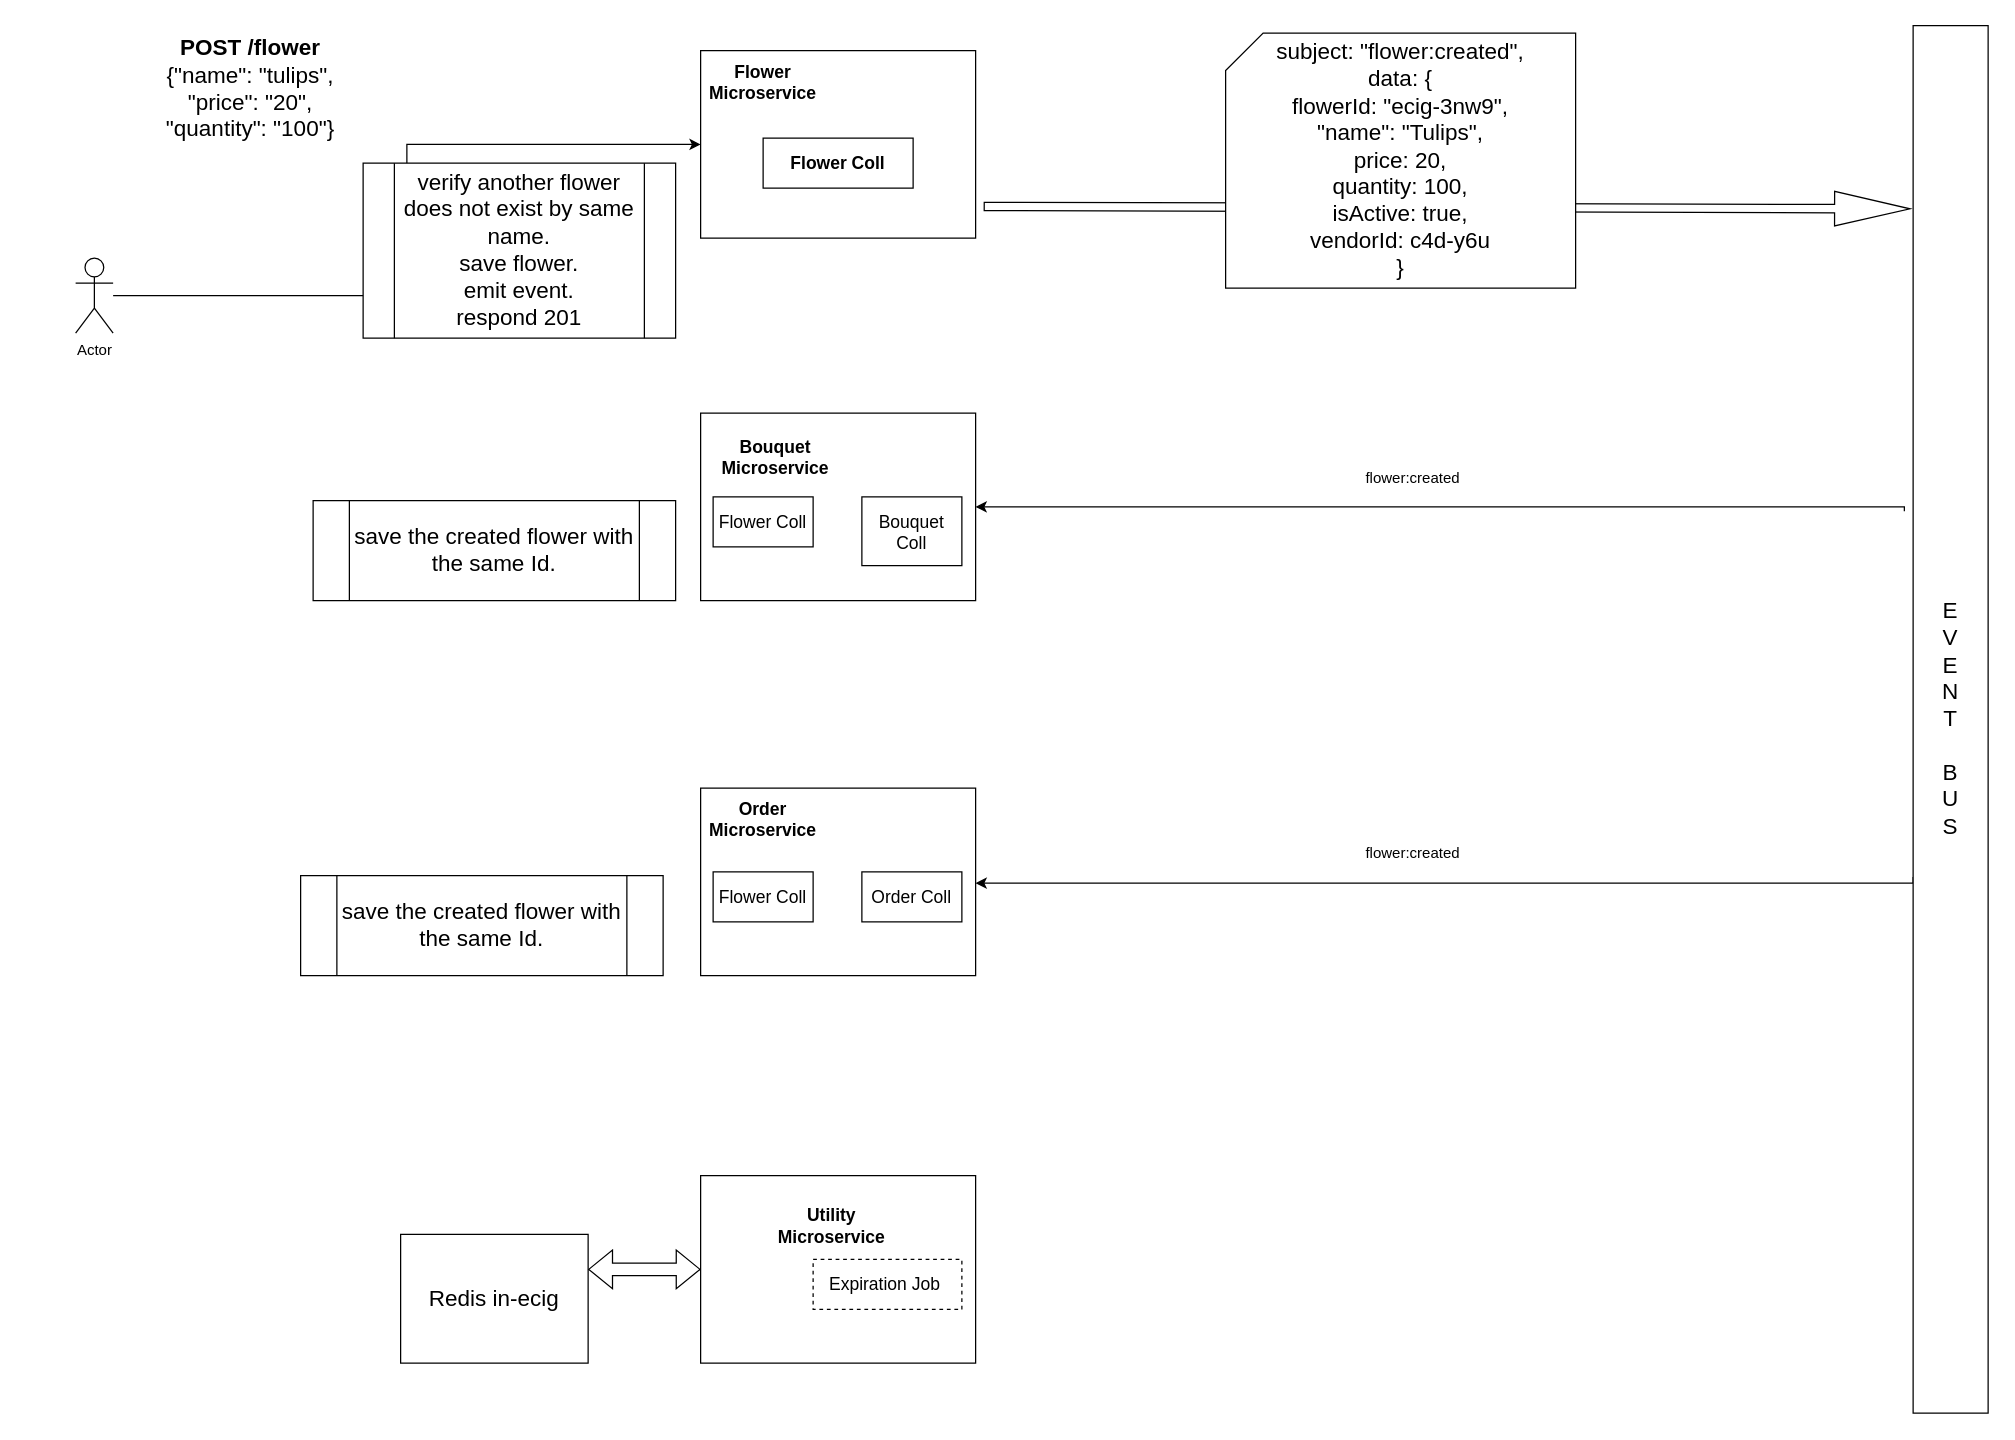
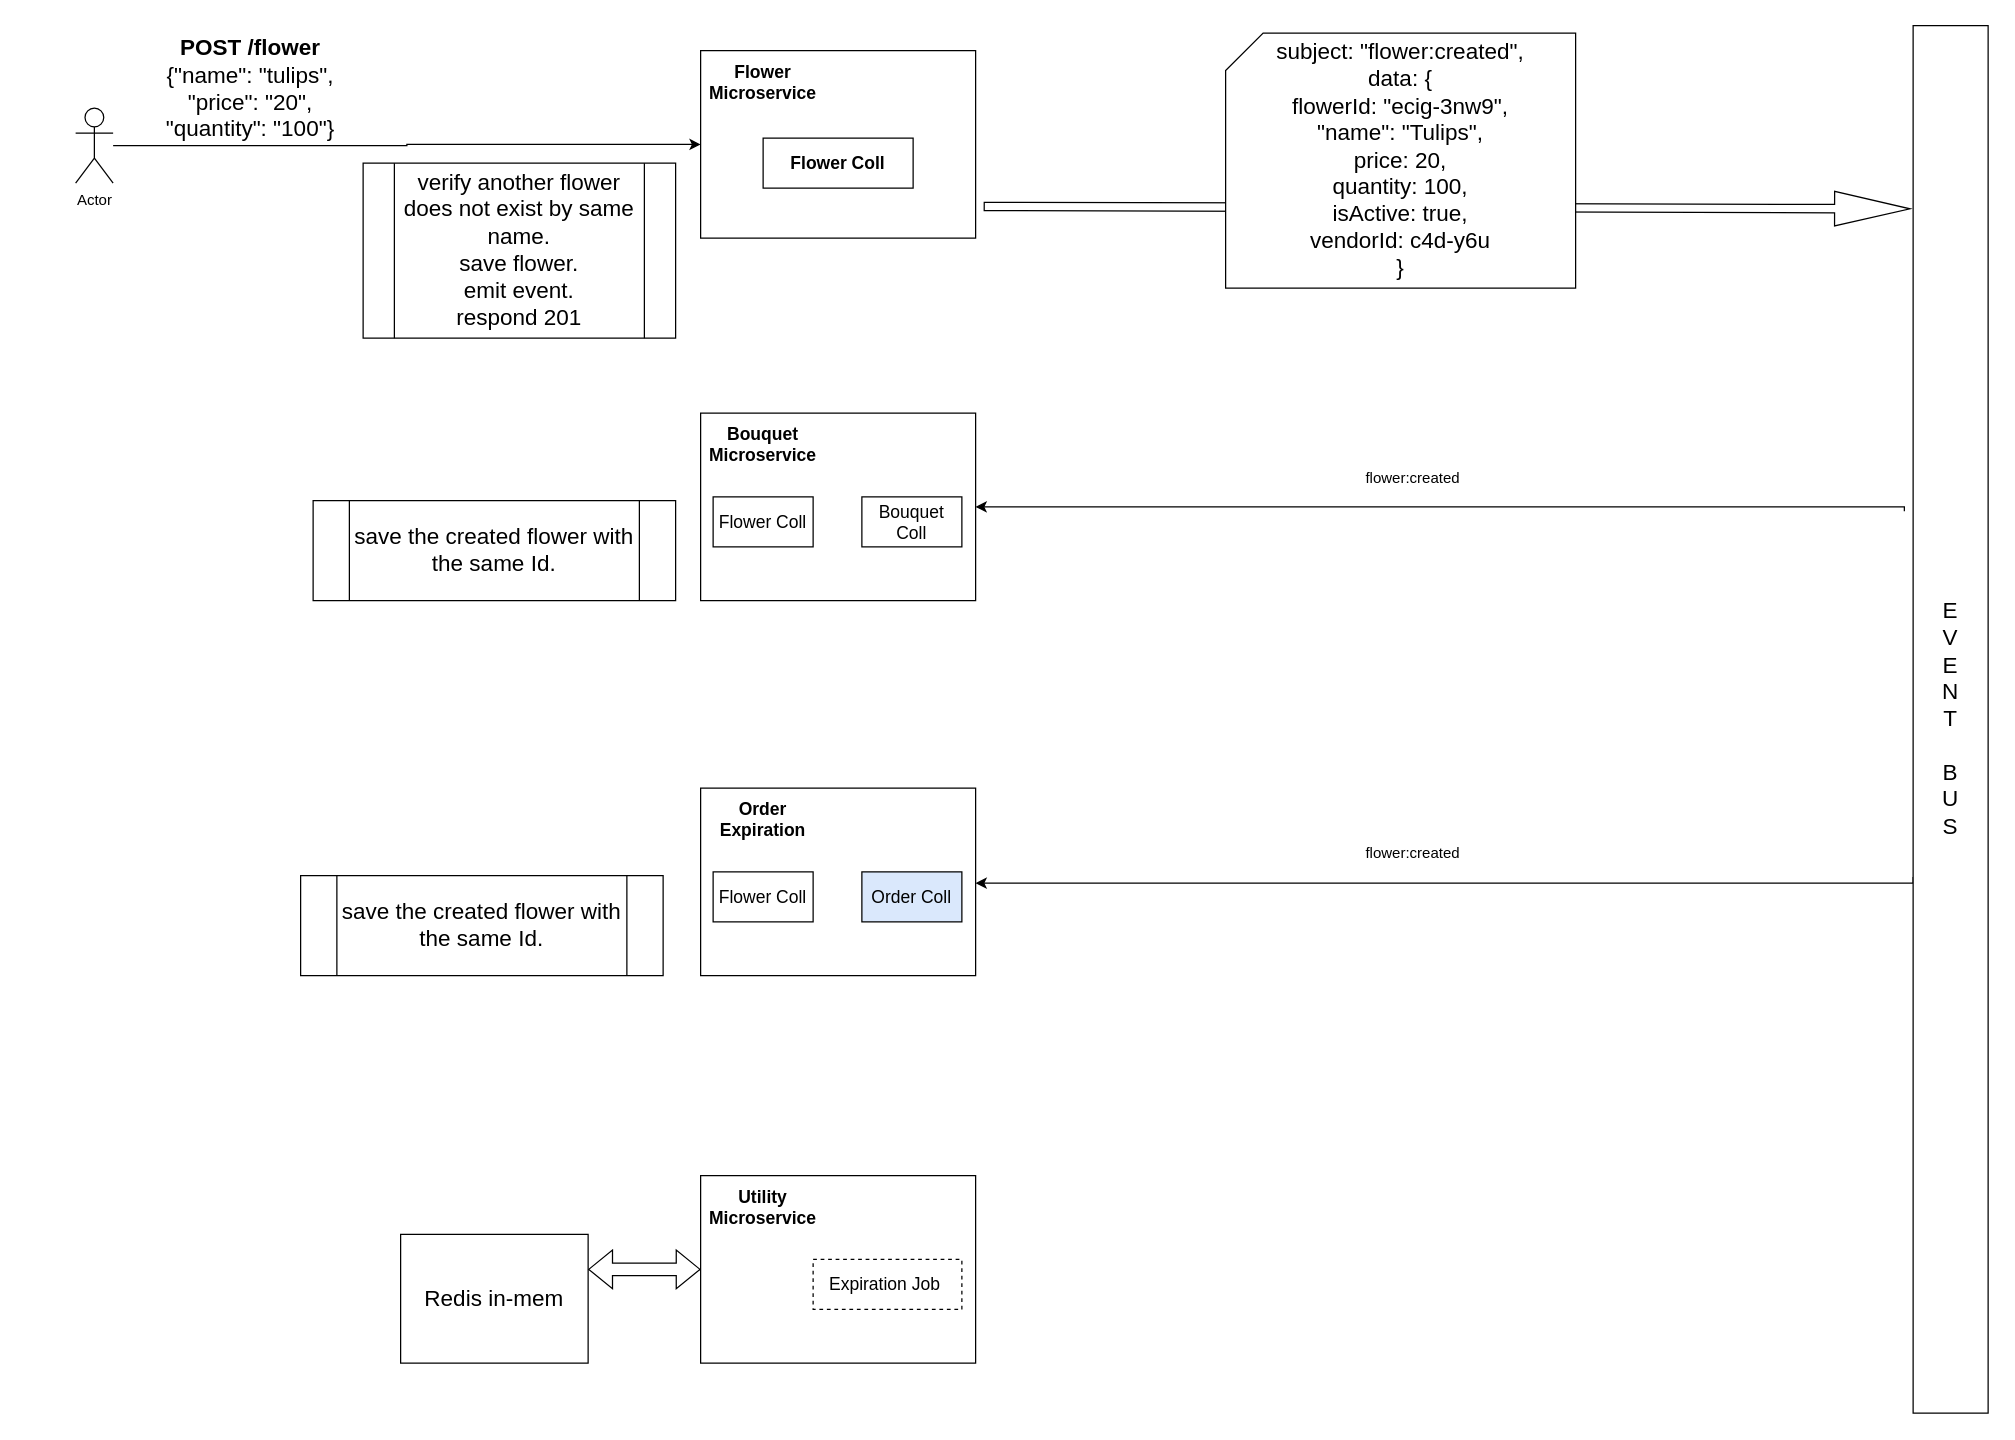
  <mxCell id="0" />
  <mxCell id="1" parent="0" />
  <mxCell id="2" style="edgeStyle=orthogonalEdgeStyle;rounded=0;orthogonalLoop=1;jettySize=auto;html=1;entryX=0;entryY=0.5;entryDx=0;entryDy=0;fontSize=12;" parent="1" source="3" target="4" edge="1"><mxGeometry relative="1" as="geometry" /></mxCell>
- <mxCell id="3" value="Actor" style="shape=umlActor;verticalLabelPosition=bottom;verticalAlign=top;html=1;outlineConnect=0;" parent="1" vertex="1"><mxGeometry x="60" y="206" width="30" height="60" as="geometry" /></mxCell>
+ <mxCell id="3" value="Actor" style="shape=umlActor;verticalLabelPosition=bottom;verticalAlign=top;html=1;outlineConnect=0;" parent="1" vertex="1"><mxGeometry x="60" y="86" width="30" height="60" as="geometry" /></mxCell>
  <mxCell id="4" value="" style="rounded=0;whiteSpace=wrap;html=1;align=center;" parent="1" vertex="1"><mxGeometry x="560" y="40" width="220" height="150" as="geometry" /></mxCell>
  <mxCell id="5" value="&lt;b&gt;&lt;font style=&quot;font-size: 14px;&quot;&gt;Flower Microservice&lt;/font&gt;&lt;/b&gt;" style="text;html=1;strokeColor=none;fillColor=none;align=center;verticalAlign=middle;whiteSpace=wrap;rounded=0;" parent="1" vertex="1"><mxGeometry x="580" y="50" width="60" height="30" as="geometry" /></mxCell>
  <mxCell id="6" value="&lt;b&gt;&lt;font style=&quot;font-size: 14px;&quot;&gt;Flower Coll&lt;/font&gt;&lt;/b&gt;" style="rounded=0;whiteSpace=wrap;html=1;" parent="1" vertex="1"><mxGeometry x="610" y="110" width="120" height="40" as="geometry" /></mxCell>
  <mxCell id="7" value="" style="rounded=0;whiteSpace=wrap;html=1;align=center;" parent="1" vertex="1"><mxGeometry x="560" y="330" width="220" height="150" as="geometry" /></mxCell>
- <mxCell id="8" value="&lt;b&gt;&lt;font style=&quot;font-size: 14px;&quot;&gt;Bouquet Microservice&lt;/font&gt;&lt;/b&gt;" style="text;html=1;strokeColor=none;fillColor=none;align=center;verticalAlign=middle;whiteSpace=wrap;rounded=0;" parent="1" vertex="1"><mxGeometry x="590" y="350" width="60" height="30" as="geometry" /></mxCell>
+ <mxCell id="8" value="&lt;b&gt;&lt;font style=&quot;font-size: 14px;&quot;&gt;Bouquet Microservice&lt;/font&gt;&lt;/b&gt;" style="text;html=1;strokeColor=none;fillColor=none;align=center;verticalAlign=middle;whiteSpace=wrap;rounded=0;" parent="1" vertex="1"><mxGeometry x="580" y="340" width="60" height="30" as="geometry" /></mxCell>
  <mxCell id="9" value="&lt;font style=&quot;font-size: 14px;&quot;&gt;Flower Coll&lt;/font&gt;" style="rounded=0;whiteSpace=wrap;html=1;" parent="1" vertex="1"><mxGeometry x="570" y="397" width="80" height="40" as="geometry" /></mxCell>
- <mxCell id="10" value="&lt;font style=&quot;font-size: 14px;&quot;&gt;Bouquet Coll&lt;/font&gt;" style="rounded=0;whiteSpace=wrap;html=1;" parent="1" vertex="1"><mxGeometry x="689" y="397" width="80" height="55" as="geometry" /></mxCell>
+ <mxCell id="10" value="&lt;font style=&quot;font-size: 14px;&quot;&gt;Bouquet Coll&lt;/font&gt;" style="rounded=0;whiteSpace=wrap;html=1;" parent="1" vertex="1"><mxGeometry x="689" y="397" width="80" height="40" as="geometry" /></mxCell>
  <mxCell id="11" value="" style="rounded=0;whiteSpace=wrap;html=1;align=center;" parent="1" vertex="1"><mxGeometry x="560" y="630" width="220" height="150" as="geometry" /></mxCell>
- <mxCell id="12" value="&lt;font style=&quot;font-size: 14px;&quot;&gt;&lt;b&gt;Order&lt;br&gt;Microservice&lt;/b&gt;&lt;/font&gt;" style="text;html=1;strokeColor=none;fillColor=none;align=center;verticalAlign=middle;whiteSpace=wrap;rounded=0;" parent="1" vertex="1"><mxGeometry x="580" y="640" width="60" height="30" as="geometry" /></mxCell>
+ <mxCell id="12" value="&lt;font style=&quot;font-size: 14px;&quot;&gt;&lt;b&gt;Order&lt;br&gt;Expiration&lt;/b&gt;&lt;/font&gt;" style="text;html=1;strokeColor=none;fillColor=none;align=center;verticalAlign=middle;whiteSpace=wrap;rounded=0;" parent="1" vertex="1"><mxGeometry x="580" y="640" width="60" height="30" as="geometry" /></mxCell>
  <mxCell id="13" value="&lt;font style=&quot;font-size: 14px;&quot;&gt;Flower Coll&lt;/font&gt;" style="rounded=0;whiteSpace=wrap;html=1;" parent="1" vertex="1"><mxGeometry x="570" y="697" width="80" height="40" as="geometry" /></mxCell>
- <mxCell id="14" value="&lt;font style=&quot;font-size: 14px;&quot;&gt;Order Coll&lt;/font&gt;" style="rounded=0;whiteSpace=wrap;html=1;" parent="1" vertex="1"><mxGeometry x="689" y="697" width="80" height="40" as="geometry" /></mxCell>
+ <mxCell id="14" value="&lt;font style=&quot;font-size: 14px;&quot;&gt;Order Coll&lt;/font&gt;" style="rounded=0;whiteSpace=wrap;html=1;fillColor=#dae8fc;" parent="1" vertex="1"><mxGeometry x="689" y="697" width="80" height="40" as="geometry" /></mxCell>
  <mxCell id="15" value="" style="rounded=0;whiteSpace=wrap;html=1;align=center;" parent="1" vertex="1"><mxGeometry x="560" y="940" width="220" height="150" as="geometry" /></mxCell>
- <mxCell id="16" value="&lt;b&gt;&lt;font style=&quot;font-size: 14px;&quot;&gt;Utility&lt;br&gt;Microservice&lt;/font&gt;&lt;/b&gt;" style="text;html=1;strokeColor=none;fillColor=none;align=center;verticalAlign=middle;whiteSpace=wrap;rounded=0;" parent="1" vertex="1"><mxGeometry x="635" y="965" width="60" height="30" as="geometry" /></mxCell>
+ <mxCell id="16" value="&lt;b&gt;&lt;font style=&quot;font-size: 14px;&quot;&gt;Utility&lt;br&gt;Microservice&lt;/font&gt;&lt;/b&gt;" style="text;html=1;strokeColor=none;fillColor=none;align=center;verticalAlign=middle;whiteSpace=wrap;rounded=0;" parent="1" vertex="1"><mxGeometry x="580" y="950" width="60" height="30" as="geometry" /></mxCell>
  <mxCell id="17" value="&lt;font style=&quot;font-size: 14px;&quot;&gt;Expiration Job&amp;nbsp;&lt;/font&gt;" style="rounded=0;whiteSpace=wrap;html=1;dashed=1;" parent="1" vertex="1"><mxGeometry x="650" y="1007" width="119" height="40" as="geometry" /></mxCell>
  <mxCell id="18" style="edgeStyle=orthogonalEdgeStyle;rounded=0;orthogonalLoop=1;jettySize=auto;html=1;entryX=1;entryY=0.5;entryDx=0;entryDy=0;fontSize=18;exitX=-0.117;exitY=0.35;exitDx=0;exitDy=0;exitPerimeter=0;" parent="1" source="20" target="7" edge="1"><mxGeometry relative="1" as="geometry"><Array as="points"><mxPoint x="1523" y="405" /></Array></mxGeometry></mxCell>
  <mxCell id="19" style="edgeStyle=orthogonalEdgeStyle;rounded=0;orthogonalLoop=1;jettySize=auto;html=1;entryX=1;entryY=0.5;entryDx=0;entryDy=0;fontSize=18;" parent="1" edge="1"><mxGeometry relative="1" as="geometry"><mxPoint x="1530" y="701" as="sourcePoint" /><mxPoint x="780" y="706" as="targetPoint" /><Array as="points"><mxPoint x="1530" y="706" /></Array></mxGeometry></mxCell>
  <mxCell id="20" value="&lt;font style=&quot;font-size: 18px;&quot;&gt;E&lt;br&gt;V&lt;br&gt;E&lt;br&gt;N&lt;br&gt;T&lt;br&gt;&lt;br&gt;B&lt;br&gt;U&lt;br&gt;S&lt;/font&gt;" style="rounded=0;whiteSpace=wrap;html=1;" parent="1" vertex="1"><mxGeometry x="1530" y="20" width="60" height="1110" as="geometry" /></mxCell>
  <mxCell id="21" value="&lt;font style=&quot;&quot;&gt;&lt;font style=&quot;font-size: 18px;&quot;&gt;&lt;b&gt;POST /flower&lt;/b&gt;&lt;br&gt;{&quot;name&quot;: &quot;tulips&quot;,&lt;br&gt;&quot;price&quot;: &quot;20&quot;,&lt;br&gt;&quot;quantity&quot;: &quot;100&quot;}&lt;/font&gt;&lt;br&gt;&lt;/font&gt;" style="text;html=1;strokeColor=none;fillColor=none;align=center;verticalAlign=middle;whiteSpace=wrap;rounded=0;fontSize=12;" parent="1" vertex="1"><mxGeometry y="56" width="360" height="30" as="geometry" x="20" /></mxCell>
  <mxCell id="22" value="verify another flower does not exist by same name.&lt;br&gt;save flower.&lt;br&gt;emit event.&lt;br&gt;respond 201" style="shape=process;whiteSpace=wrap;html=1;backgroundOutline=1;fontSize=18;" parent="1" vertex="1"><mxGeometry x="290" y="130" width="250" height="140" as="geometry" /></mxCell>
  <mxCell id="23" value="" style="shape=flexArrow;endArrow=classic;html=1;rounded=0;fontSize=18;exitX=1.029;exitY=0.831;exitDx=0;exitDy=0;exitPerimeter=0;width=6.667;endSize=19.783;entryX=-0.033;entryY=0.132;entryDx=0;entryDy=0;entryPerimeter=0;" parent="1" source="4" target="20" edge="1"><mxGeometry width="50" height="50" relative="1" as="geometry"><mxPoint x="1060" y="360" as="sourcePoint" /><mxPoint x="1110" y="310" as="targetPoint" /></mxGeometry></mxCell>
  <mxCell id="24" value="save the created flower with the same Id." style="shape=process;whiteSpace=wrap;html=1;backgroundOutline=1;fontSize=18;" parent="1" vertex="1"><mxGeometry x="250" y="400" width="290" height="80" as="geometry" /></mxCell>
  <mxCell id="25" value="save the created flower with the same Id." style="shape=process;whiteSpace=wrap;html=1;backgroundOutline=1;fontSize=18;" parent="1" vertex="1"><mxGeometry x="240" y="700" width="290" height="80" as="geometry" /></mxCell>
- <mxCell id="26" value="Redis in-ecig" style="rounded=0;whiteSpace=wrap;html=1;fontSize=18;" parent="1" vertex="1"><mxGeometry x="320" y="987" width="150" height="103" as="geometry" /></mxCell>
+ <mxCell id="26" value="Redis in-mem" style="rounded=0;whiteSpace=wrap;html=1;fontSize=18;" parent="1" vertex="1"><mxGeometry x="320" y="987" width="150" height="103" as="geometry" /></mxCell>
  <mxCell id="27" value="" style="shape=flexArrow;endArrow=classic;startArrow=classic;html=1;rounded=0;fontSize=18;entryX=0;entryY=0.5;entryDx=0;entryDy=0;" parent="1" target="15" edge="1"><mxGeometry width="100" height="100" relative="1" as="geometry"><mxPoint x="470" y="1015" as="sourcePoint" /><mxPoint x="860" y="780" as="targetPoint" /></mxGeometry></mxCell>
  <mxCell id="28" value="subject: &quot;flower:created&quot;,&lt;br&gt;data: {&lt;br&gt;flowerId: &quot;ecig-3nw9&quot;,&lt;br&gt;&quot;name&quot;: &quot;Tulips&quot;,&lt;br&gt;price: 20,&lt;br&gt;quantity: 100,&lt;br&gt;isActive: true,&lt;br&gt;vendorId: c4d-y6u&lt;br&gt;}" style="shape=card;whiteSpace=wrap;html=1;fontSize=18;" parent="1" vertex="1"><mxGeometry x="980" y="26" width="280" height="204" as="geometry" /></mxCell>
  <mxCell id="29" value="flower:created" style="text;html=1;strokeColor=none;fillColor=none;align=center;verticalAlign=middle;whiteSpace=wrap;rounded=0;" parent="1" vertex="1"><mxGeometry x="1100" y="367" width="60" height="30" as="geometry" /></mxCell>
  <mxCell id="30" value="flower:created" style="text;html=1;strokeColor=none;fillColor=none;align=center;verticalAlign=middle;whiteSpace=wrap;rounded=0;" parent="1" vertex="1"><mxGeometry x="1100" y="667" width="60" height="30" as="geometry" /></mxCell>
